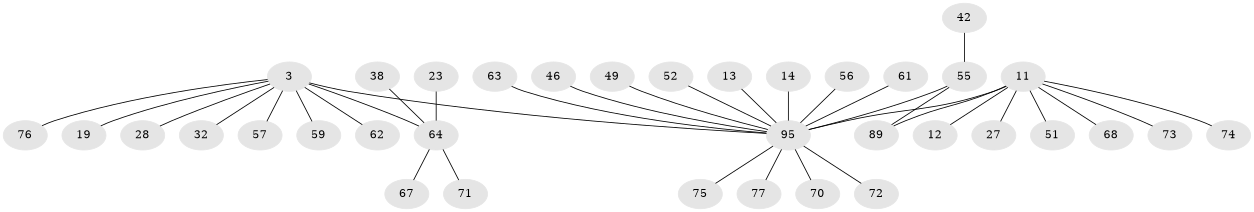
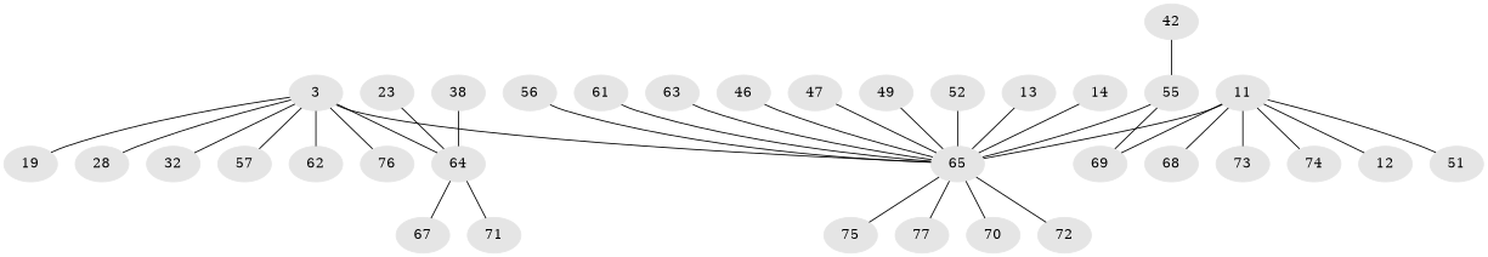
  graph {
    node [color=gray90 style=filled]
    3
    19
    28
    n4 [label=32]
    57
-   59 [super="+30"]
    62
    64 [super="+15"]
-   65 [super="+37+36+39+40" label=95]
+   65 [super="+37+36+39+40"]
    76
    67 [super="+45"]
    71
    70
    72
    75 [super="+41"]
    77
    11 [super="+7"]
    12
-   27
    51 [super="+48"]
    68
-   69 [label=89]
+   69
    73 [super="+60"]
    74
    23
    38
    55 [super="+24+50"]
    42
    46
+   47 [super="+44"]
    49
    52
    n33 [label=13]
    n34 [label=14]
    56
    61
    63
    3 -- 19
    3 -- 28
    3 -- n4
    3 -- 57
-   3 -- 59
    3 -- 62
    3 -- 64 [weight=2]
    3 -- 65
    3 -- 76
    64 -- 67
    64 -- 71
    65 -- 70
    65 -- 72
    65 -- 75
    65 -- 77
    11 -- 65 [weight=3]
    11 -- 12
-   11 -- 27
    11 -- 51
    11 -- 68
    11 -- 69
    11 -- 73
    11 -- 74
    23 -- 64
    38 -- 64
    55 -- 65 [weight=2]
    55 -- 69
    42 -- 55
    46 -- 65
+   47 -- 65
    49 -- 65
    52 -- 65
    n33 -- 65
    n34 -- 65
    56 -- 65
    61 -- 65
    63 -- 65
  }
